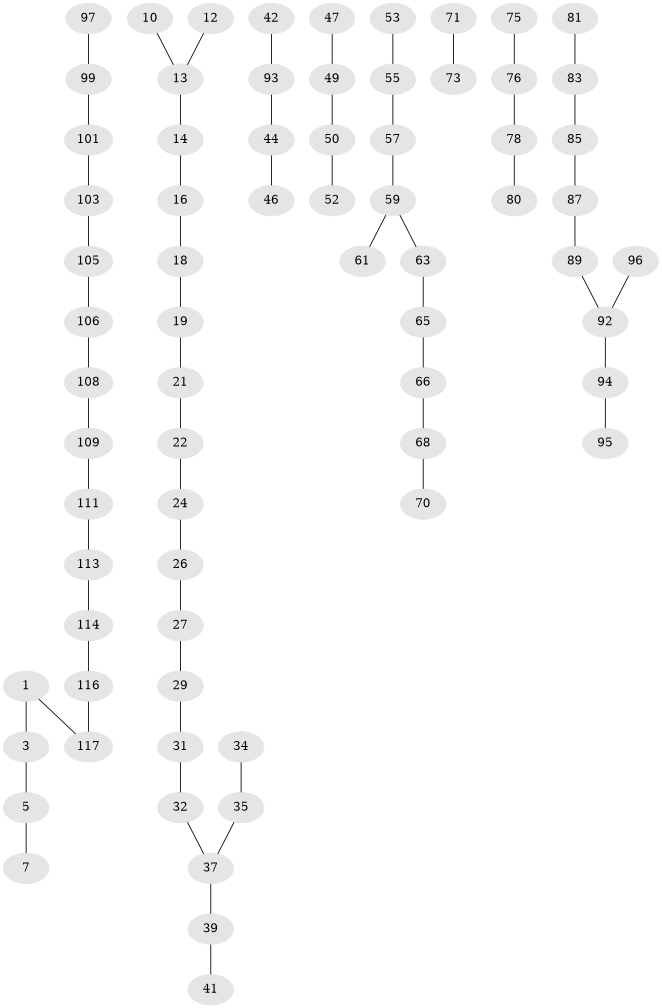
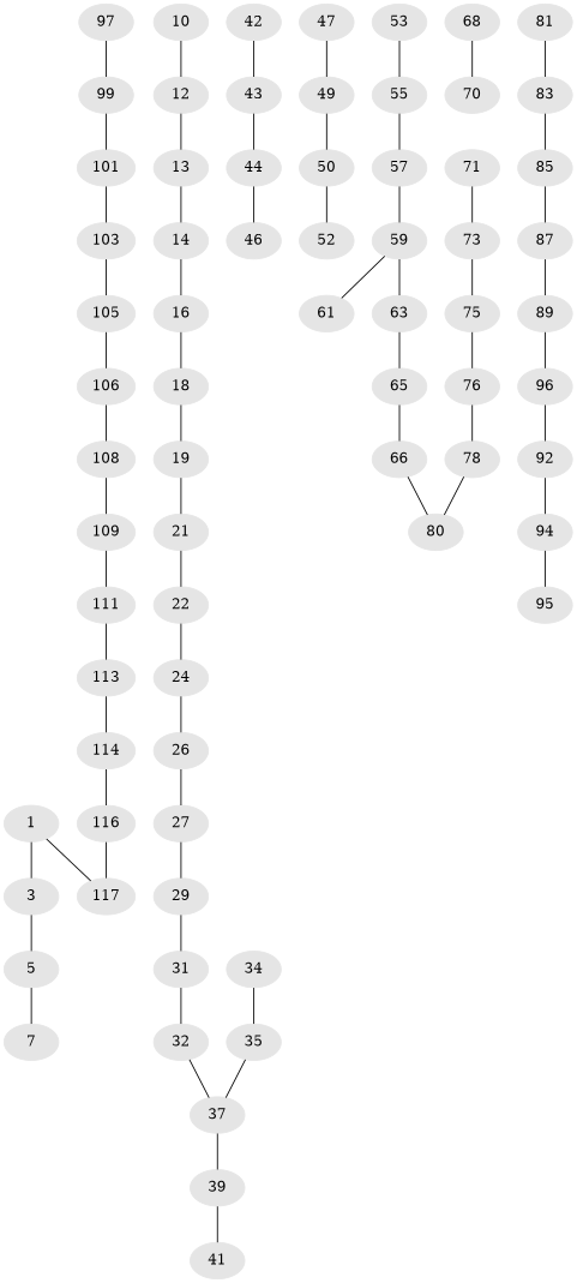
  graph {
    node [color=gray90 style=filled]
    1 [super="+2"]
    3 [super="+4"]
    117 [super="+118"]
    5 [super="+6"]
    7 [super="+8"]
    10 [super="+11"]
    12
    13
    14 [super="+15"]
    16 [super="+17"]
    18
    19 [super="+20"]
    21
    22 [super="+23"]
    24 [super="+25"]
    26
    27 [super="+28"]
    29 [super="+30"]
    31
    32 [super="+33"]
    37 [super="+38"]
    35 [super="+36"]
    34
    39 [super="+40"]
    41
    42
-   43 [label=93]
+   43
    44 [super="+45"]
    46
    47 [super="+48"]
    49
    50 [super="+51"]
    52
    53 [super="+54"]
    55 [super="+56"]
    57 [super="+58"]
    59 [super="+60"]
    61 [super="+62"]
    63 [super="+64"]
    65
    66 [super="+67"]
    68 [super="+69"]
    70
    71 [super="+72"]
    73 [super="+74"]
    75
    76 [super="+77"]
    78 [super="+79"]
    80
    81 [super="+82"]
    83 [super="+84"]
    85 [super="+86"]
    87 [super="+88"]
    89 [super="+90"]
    n55 [label=96]
    92 [super="+93"]
    94
    95 [super="+96"]
    97 [super="+98"]
    99 [super="+100"]
    101 [super="+102"]
    103 [super="+104"]
    105
    106 [super="+107"]
    108
    109 [super="+110"]
    111 [super="+112"]
    113
    114 [super="+115"]
    116
    1 -- 3
    1 -- 117
    3 -- 5
    5 -- 7
-   10 -- 13
+   10 -- 12
    12 -- 13
    13 -- 14
    14 -- 16
    16 -- 18
    18 -- 19
    19 -- 21
    21 -- 22
    22 -- 24
    24 -- 26
    26 -- 27
    27 -- 29
    29 -- 31
    31 -- 32
    32 -- 37
    37 -- 39
    35 -- 37
    34 -- 35
    39 -- 41
    42 -- 43
    43 -- 44
    44 -- 46
    47 -- 49
    49 -- 50
    50 -- 52
    53 -- 55
    55 -- 57
    57 -- 59
    59 -- 61
    59 -- 63
    63 -- 65
    65 -- 66
-   66 -- 68
+   66 -- 80
    68 -- 70
    71 -- 73
+   73 -- 75
    75 -- 76
    76 -- 78
    78 -- 80
    81 -- 83
    83 -- 85
    85 -- 87
    87 -- 89
-   89 -- 92
+   89 -- n55
    n55 -- 92
    92 -- 94
    94 -- 95
    97 -- 99
    99 -- 101
    101 -- 103
    103 -- 105
    105 -- 106
    106 -- 108
    108 -- 109
    109 -- 111
    111 -- 113
    113 -- 114
    114 -- 116
    116 -- 117
  }
